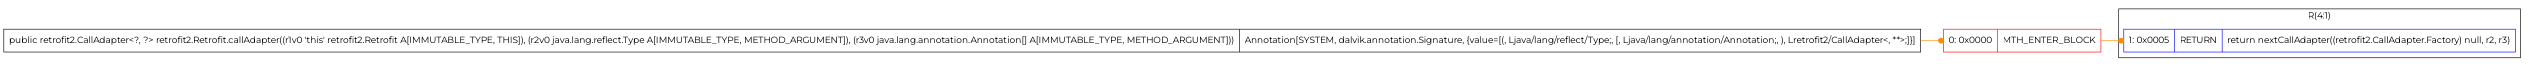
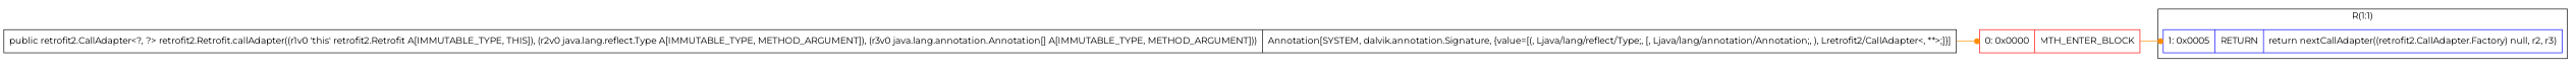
  digraph {
    rankdir=LR
    fontname=Montserrat
    node [shape=record fontname=Montserrat]
    edge [color=darkorange arrowhead=dot fontname=Montserrat]
    n1 [color=blue label="{1\:\ 0x0005|RETURN\l|return nextCallAdapter((retrofit2.CallAdapter.Factory) null, r2, r3)\l}"]
    n2 [color=red label="{0\:\ 0x0000|MTH_ENTER_BLOCK\l}"]
    n3 [label="{public retrofit2.CallAdapter\<?, ?\> retrofit2.Retrofit.callAdapter((r1v0 'this' retrofit2.Retrofit A[IMMUTABLE_TYPE, THIS]), (r2v0 java.lang.reflect.Type A[IMMUTABLE_TYPE, METHOD_ARGUMENT]), (r3v0 java.lang.annotation.Annotation[] A[IMMUTABLE_TYPE, METHOD_ARGUMENT]))  | Annotation[SYSTEM, dalvik.annotation.Signature, \{value=[(, Ljava\/lang\/reflect\/Type;, [, Ljava\/lang\/annotation\/Annotation;, ), Lretrofit2\/CallAdapter\<, **\>;]\}]\l}"]
    subgraph cluster_1 {
-     label="R(4:1)"
+     label="R(1:1)"
      n1
    }
    n2 -> n1
    n3 -> n2
  }
